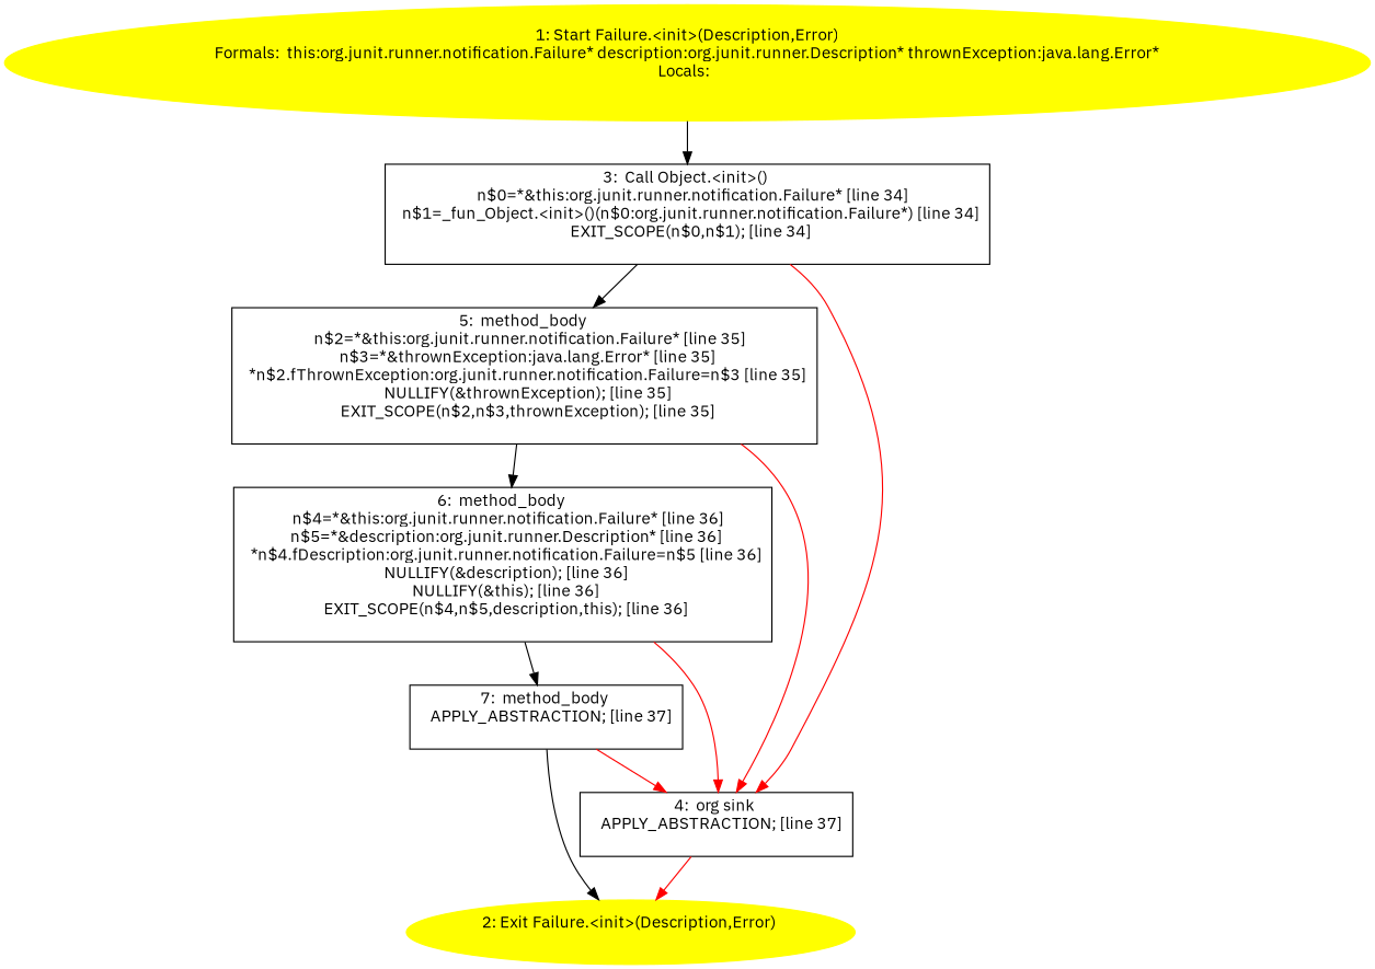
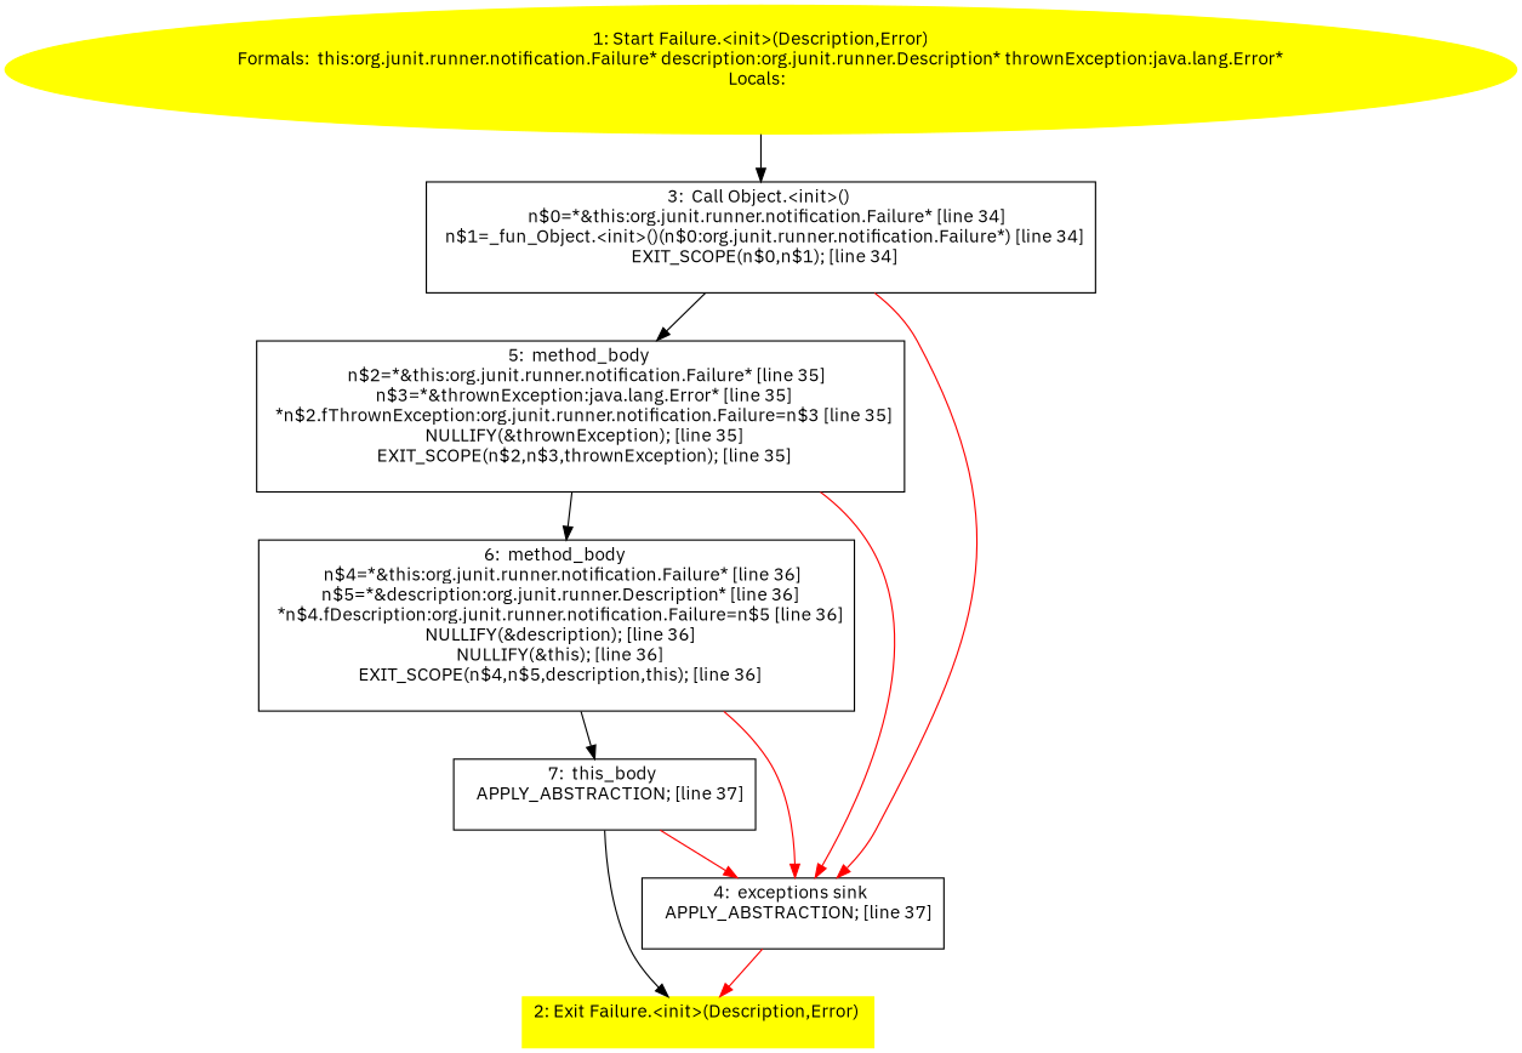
  digraph {
    fontname="IBM Plex Sans"
    node [fontname="IBM Plex Sans" shape=box]
    edge [fontname="IBM Plex Sans"]
    n1 [color=yellow label="1: Start Failure.<init>(Description,Error)\nFormals:  this:org.junit.runner.notification.Failure* description:org.junit.runner.Description* thrownException:java.lang.Error*\nLocals:  \n  " style=filled shape=""]
    n2 [label="3:  Call Object.<init>() \n   n$0=*&this:org.junit.runner.notification.Failure* [line 34]\n  n$1=_fun_Object.<init>()(n$0:org.junit.runner.notification.Failure*) [line 34]\n  EXIT_SCOPE(n$0,n$1); [line 34]\n "]
    n3 [label="5:  method_body \n   n$2=*&this:org.junit.runner.notification.Failure* [line 35]\n  n$3=*&thrownException:java.lang.Error* [line 35]\n  *n$2.fThrownException:org.junit.runner.notification.Failure=n$3 [line 35]\n  NULLIFY(&thrownException); [line 35]\n  EXIT_SCOPE(n$2,n$3,thrownException); [line 35]\n "]
-   n4 [label="4:  org sink \n   APPLY_ABSTRACTION; [line 37]\n "]
+   n4 [label="4:  exceptions sink \n   APPLY_ABSTRACTION; [line 37]\n "]
    n5 [label="6:  method_body \n   n$4=*&this:org.junit.runner.notification.Failure* [line 36]\n  n$5=*&description:org.junit.runner.Description* [line 36]\n  *n$4.fDescription:org.junit.runner.notification.Failure=n$5 [line 36]\n  NULLIFY(&description); [line 36]\n  NULLIFY(&this); [line 36]\n  EXIT_SCOPE(n$4,n$5,description,this); [line 36]\n "]
-   n6 [color=yellow label="2: Exit Failure.<init>(Description,Error) \n  " style=filled shape=""]
-   n7 [label="7:  method_body \n   APPLY_ABSTRACTION; [line 37]\n "]
+   n6 [color=yellow label="2: Exit Failure.<init>(Description,Error) \n  " style=filled]
+   n7 [label="7:  this_body \n   APPLY_ABSTRACTION; [line 37]\n "]
    n1 -> n2
    n2 -> n3
    n2 -> n4 [color=red]
    n3 -> n4 [color=red]
    n3 -> n5
    n4 -> n6 [color=red]
    n5 -> n4 [color=red]
    n5 -> n7
    n7 -> n4 [color=red]
    n7 -> n6
  }
